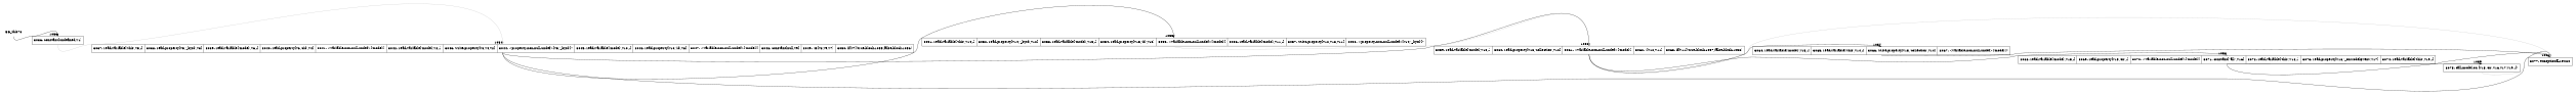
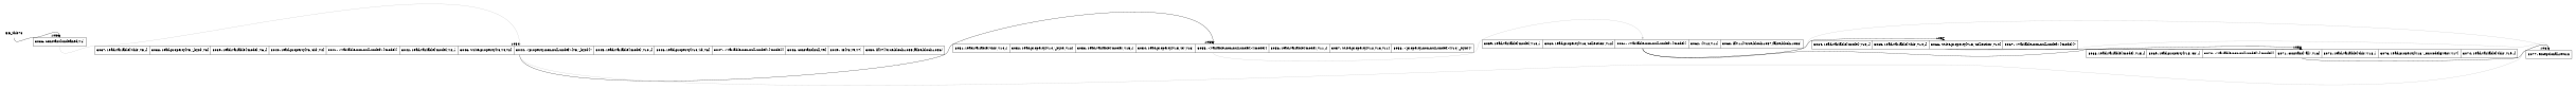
  digraph {
    rankdir=LR
    node [shape=record]
    edge [headport=n tailport=s]
    n1 [label=BB_this73 shape=none]
    n2 [label="{3036: constant[undefined,v1]}"]
    n3 [label="{3037: read-variable['this',v5,-]|3038: read-property[v5,'_byId',v3]|3039: read-variable['model',v6,-]|3040: read-property[v6,'cid',v4]|3041: \<variable-non-null-undef\>['model']|3042: read-variable['model',v2,-]|3043: write-property[v3,v4,v2]|3044: \<property-non-null-undef\>[v5,'_byId']*|3045: read-variable['model',v10,-]|3046: read-property[v10,'id',v8]|3047: \<variable-non-null-undef\>['model']|3048: constant[null,v9]|3049: !=[v8,v9,v7]|3050: if[v7](true-block:1055,false-block:1056)}"]
    n4 [label="{3051: read-variable['this',v14,-]|3052: read-property[v14,'_byId',v12]|3053: read-variable['model',v15,-]|3054: read-property[v15,'id',v13]|3055: \<variable-non-null-undef\>['model']|3056: read-variable['model',v11,-]|3057: write-property[v12,v13,v11]|3058: \<property-non-null-undef\>[v14,'_byId']*}"]
    n5 [label="{3059: read-variable['model',v13,-]|3060: read-property[v13,'collection',v12]|3061: \<variable-non-null-undef\>['model']|3062: ![v12,v11]|3063: if[v11](true-block:1057,false-block:1058)}"]
    n6 [label="{3077: exceptional-return}"]
    n7 [label="{3064: read-variable['model',v15,-]|3065: read-variable['this',v14,-]|3066: write-property[v15,'collection',v14]|3067: \<variable-non-null-undef\>['model']*}"]
    n8 [label="{3068: read-variable['model',v15,-]|3069: read-property[v15,'on',-]|3070: \<variable-non-null-undef\>['model']|3071: constant[\"all\",v16]|3072: read-variable['this',v18,-]|3073: read-property[v18,'_onModelEvent',v17]|3074: read-variable['this',v19,-]}"]
-   n9 [label="{3075: call-model.on [v15,'on',v16,v17,v19,-]*}"]
    n1 -> n2 [headlabel="    1053"]
    n2 -> n3 [color=gray headlabel="      1054"]
    n3 -> n4 [headlabel="      1055"]
-   n3 -> n5 [headlabel="      1056"]
-   n3 -> n6 [color=black headlabel="      1061"]
+   n3 -> n6 [color=gray headlabel="      1061"]
    n4 -> n5 [color=gray]
    n5 -> n6 [color=gray]
    n5 -> n7 [headlabel="      1057"]
    n5 -> n8 [headlabel="      1058"]
-   n7 -> n6 [color=black]
-   n7 -> n8 [color=gray]
+   n7 -> n6 [color=gray]
+   n7 -> n8
    n8 -> n6 [color=black]
-   n8 -> n9 [headlabel="      1059"]
-   n9 -> n6 [color=gray]
  }
